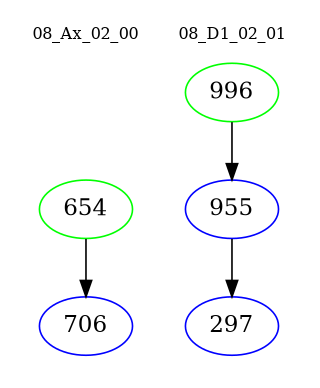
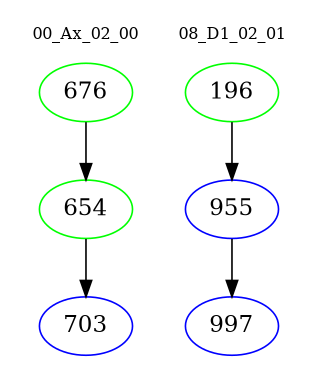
  digraph {
    node [color=green]
    edge [color=black]
+   n1 [label=676]
    n2 [label=654]
-   n3 [color=blue label=706]
-   n4 [label=996]
+   n3 [color=blue label=703]
+   n4 [label=196]
    n5 [color=blue label=955]
-   n6 [color=blue label=297]
+   n6 [color=blue label=997]
    subgraph cluster_1 {
      color=white
      fontsize=10
-     label="08_Ax_02_00"
+     label="00_Ax_02_00"
+     n1
      n2
      n3
    }
    subgraph cluster_2 {
      color=white
      fontsize=10
      label="08_D1_02_01"
      n4
      n5
      n6
    }
+   n1 -> n2
    n2 -> n3
    n4 -> n5
    n5 -> n6
  }
